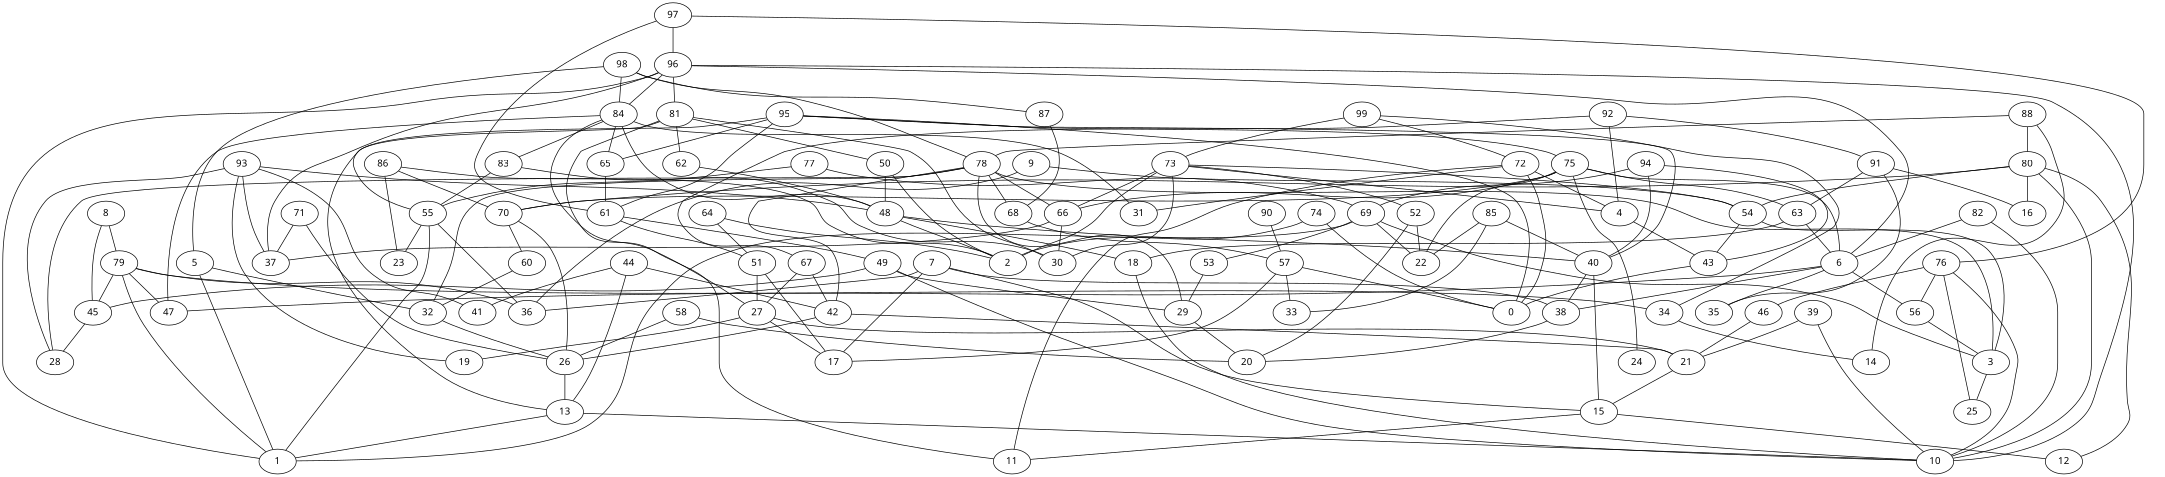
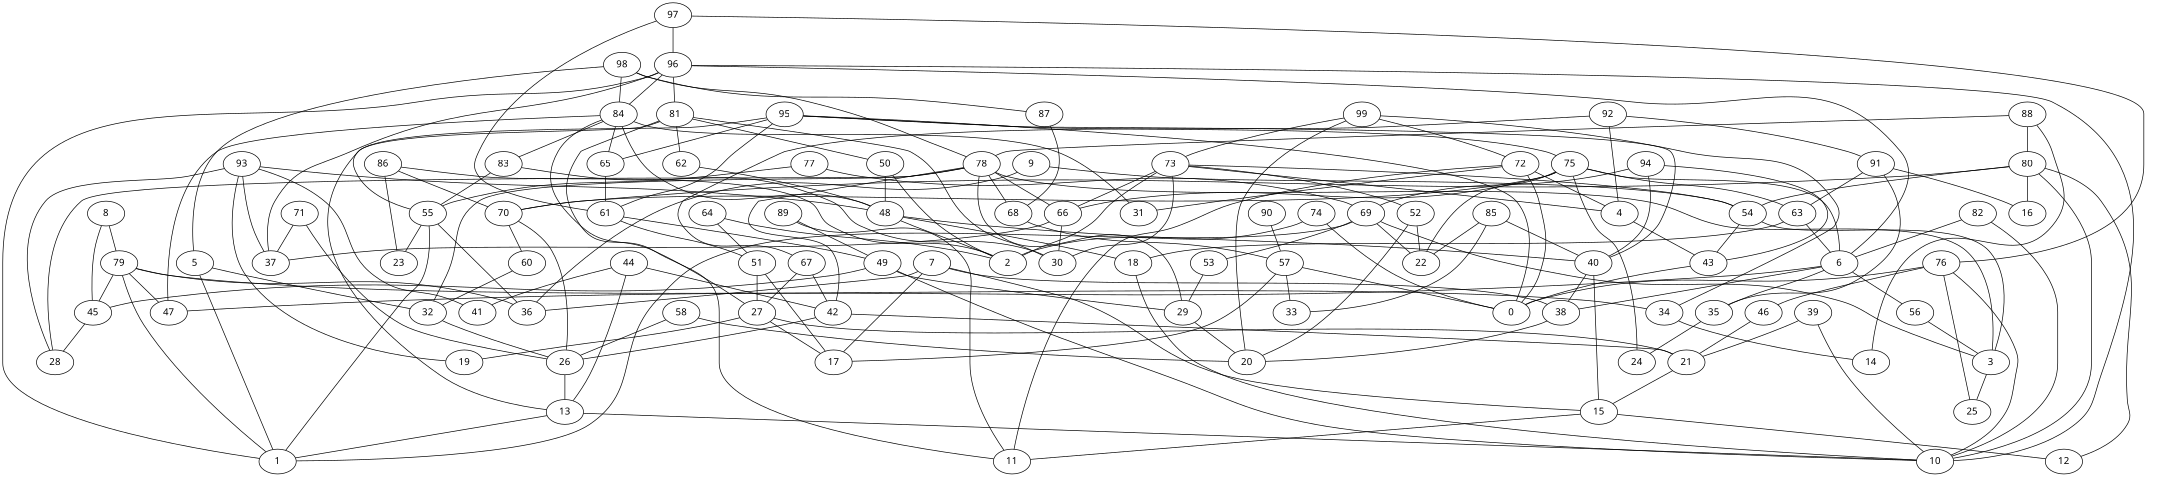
  digraph {
    fontname="Noto Sans"
    node [fontname="Noto Sans"]
    edge [color=black dir=none fontname="Noto Sans"]
+   89
    49
    11
    10
    45
    29
    85
    33
    22
    40
    15
    38
    52
    20
    7
    36
    17
    12
    65
    61
    51
    71
    26
    37
    13
    50
    48
    2
    18
    67
    42
    27
    21
    19
    97
    76
    96
    46
    25
    56
    1
    81
    84
    6
    87
    68
    57
    0
    64
    74
    9
    54
    3
    43
    83
    55
    30
    23
    95
    75
    66
    70
    63
    24
    62
    69
    53
    39
    90
    77
    60
    32
    92
    4
    91
    35
    16
    8
    79
    47
    34
    28
    94
    93
    41
    5
    98
    78
    31
    82
    80
    44
    58
    99
    73
    72
    14
    88
    86
    subgraph sub_1 {
+     89
      49
      11
      10
      45
      29
      85
      33
      22
      40
      15
      38
      52
      20
      7
      36
      17
      12
      65
      61
      51
      71
      26
      37
      13
      50
      48
      2
      18
      67
      42
      27
      21
      19
      97
      76
      96
      46
      25
      56
      1
      81
      84
      6
      87
      68
      57
      0
      64
      74
      9
      54
      3
      43
      83
      55
      30
      23
      95
      75
      66
      70
      63
      24
      62
      69
      53
      39
      90
      77
      60
      32
      92
      4
      91
      35
      16
      8
      79
      47
      34
      28
      94
      93
      41
      5
      98
      78
      31
      82
      80
      44
      58
      99
      73
      72
      14
      88
      86
    }
+   89 -> 49
+   89 -> 11
    49 -> 10
    49 -> 45
    49 -> 29
    45 -> 28
    29 -> 20
    85 -> 33
    85 -> 22
    85 -> 40
    40 -> 15
    40 -> 38
    15 -> 11
    15 -> 12
    38 -> 20
    52 -> 22
    52 -> 20
    7 -> 15
    7 -> 38
    7 -> 36
    7 -> 17
    65 -> 61
    61 -> 49
    61 -> 51
    51 -> 17
    51 -> 27
    71 -> 26
    71 -> 37
    26 -> 13
    13 -> 10
    13 -> 1
    50 -> 48
    50 -> 2
    48 -> 40
    48 -> 2
    48 -> 18
    18 -> 10
    67 -> 42
    67 -> 27
    42 -> 26
    42 -> 21
    27 -> 17
    27 -> 21
    27 -> 19
    21 -> 15
    97 -> 61
    97 -> 76
    97 -> 96
    76 -> 10
    76 -> 46
    76 -> 25
-   76 -> 56
+   76 -> 0
    96 -> 10
    96 -> 37
    96 -> 1
    96 -> 81
    96 -> 84
    96 -> 6
    46 -> 21
    56 -> 3
    81 -> 11
    81 -> 50
    81 -> 55
    81 -> 30
    81 -> 62
    84 -> 65
    84 -> 48
    84 -> 27
    84 -> 83
    84 -> 47
    84 -> 31
    6 -> 38
    6 -> 56
    6 -> 35
    6 -> 47
    87 -> 68
    68 -> 57
    57 -> 33
    57 -> 17
    57 -> 0
    64 -> 51
    64 -> 2
    74 -> 2
    74 -> 0
    9 -> 36
    9 -> 54
    54 -> 3
    54 -> 43
    3 -> 25
    43 -> 0
    83 -> 55
    83 -> 30
    55 -> 36
    55 -> 1
    55 -> 23
    95 -> 40
    95 -> 65
    95 -> 61
    95 -> 13
    95 -> 0
    95 -> 75
    75 -> 22
    75 -> 6
    75 -> 66
    75 -> 70
    75 -> 63
    75 -> 24
    66 -> 37
    66 -> 30
    70 -> 26
    70 -> 60
    63 -> 18
    63 -> 6
    62 -> 48
    69 -> 22
    69 -> 1
    69 -> 3
    69 -> 53
    53 -> 29
    39 -> 10
    39 -> 21
    90 -> 57
    77 -> 55
    77 -> 69
    60 -> 32
    32 -> 26
    92 -> 67
    92 -> 4
    92 -> 91
    4 -> 43
    91 -> 63
    91 -> 35
    91 -> 16
+   35 -> 24
    8 -> 45
    8 -> 79
    79 -> 45
    79 -> 36
    79 -> 1
    79 -> 47
    79 -> 34
    34 -> 14
    94 -> 40
    94 -> 43
    94 -> 69
    93 -> 37
    93 -> 48
    93 -> 19
    93 -> 28
    93 -> 41
    5 -> 1
    5 -> 32
    98 -> 84
    98 -> 87
    98 -> 5
    98 -> 78
    78 -> 29
    78 -> 42
    78 -> 68
    78 -> 3
    78 -> 66
    78 -> 32
    78 -> 28
    82 -> 10
    82 -> 6
    80 -> 10
    80 -> 12
    80 -> 54
    80 -> 70
    80 -> 16
    44 -> 13
    44 -> 42
    44 -> 41
    58 -> 20
    58 -> 26
+   99 -> 20
    99 -> 34
    99 -> 73
    99 -> 72
    73 -> 52
    73 -> 2
    73 -> 54
    73 -> 30
    73 -> 66
    73 -> 4
    72 -> 11
    72 -> 0
    72 -> 4
    72 -> 31
    88 -> 78
    88 -> 80
    88 -> 14
    86 -> 2
    86 -> 23
    86 -> 70
  }
